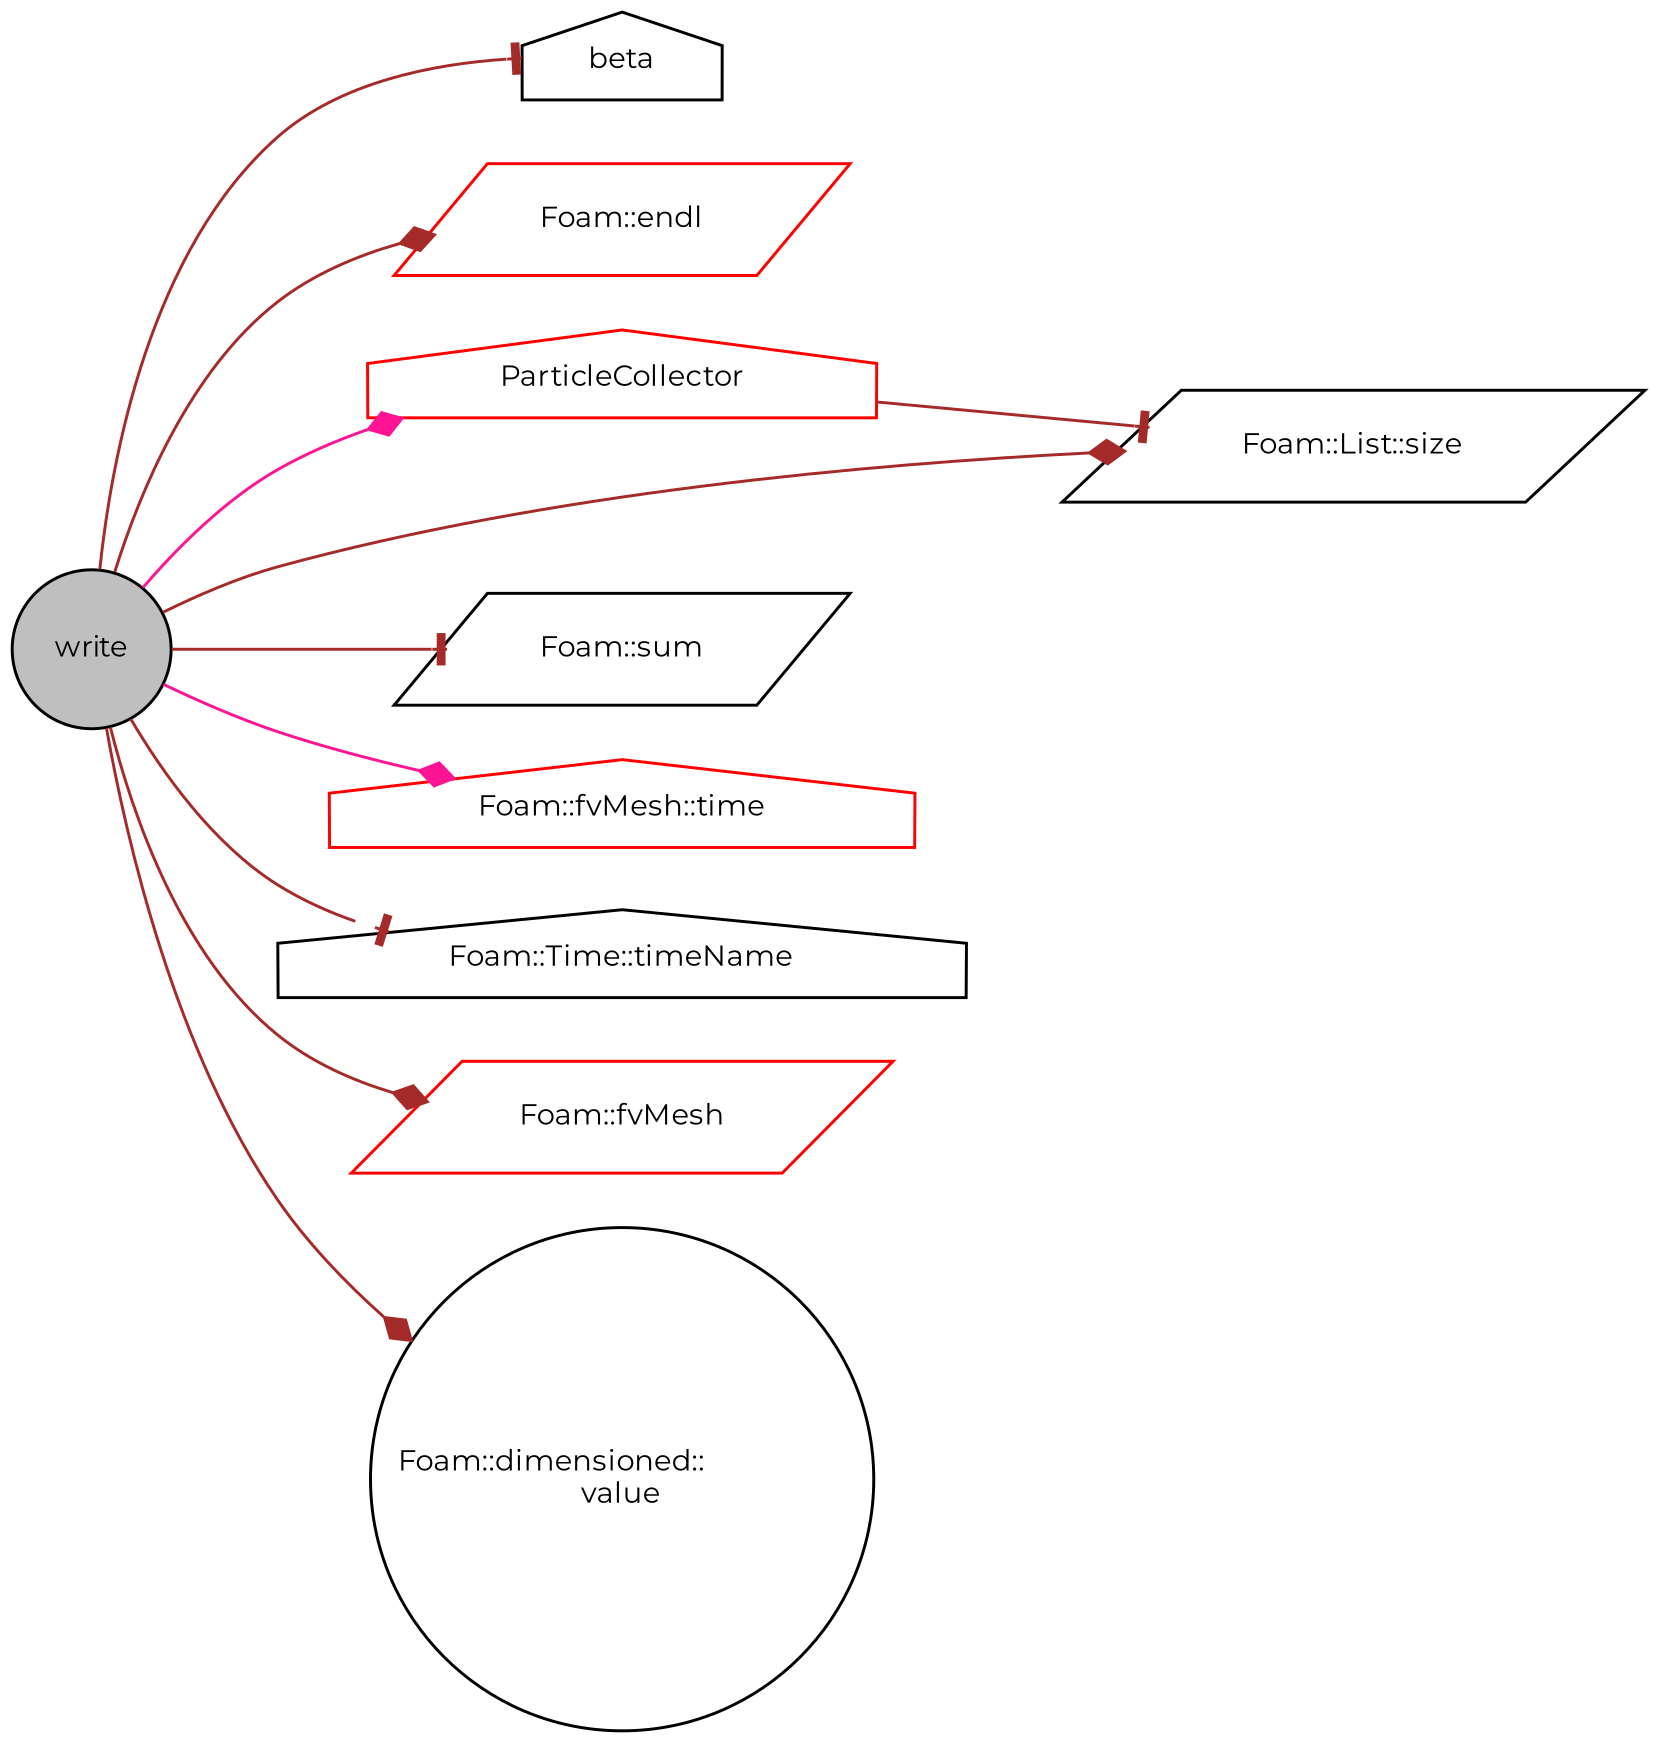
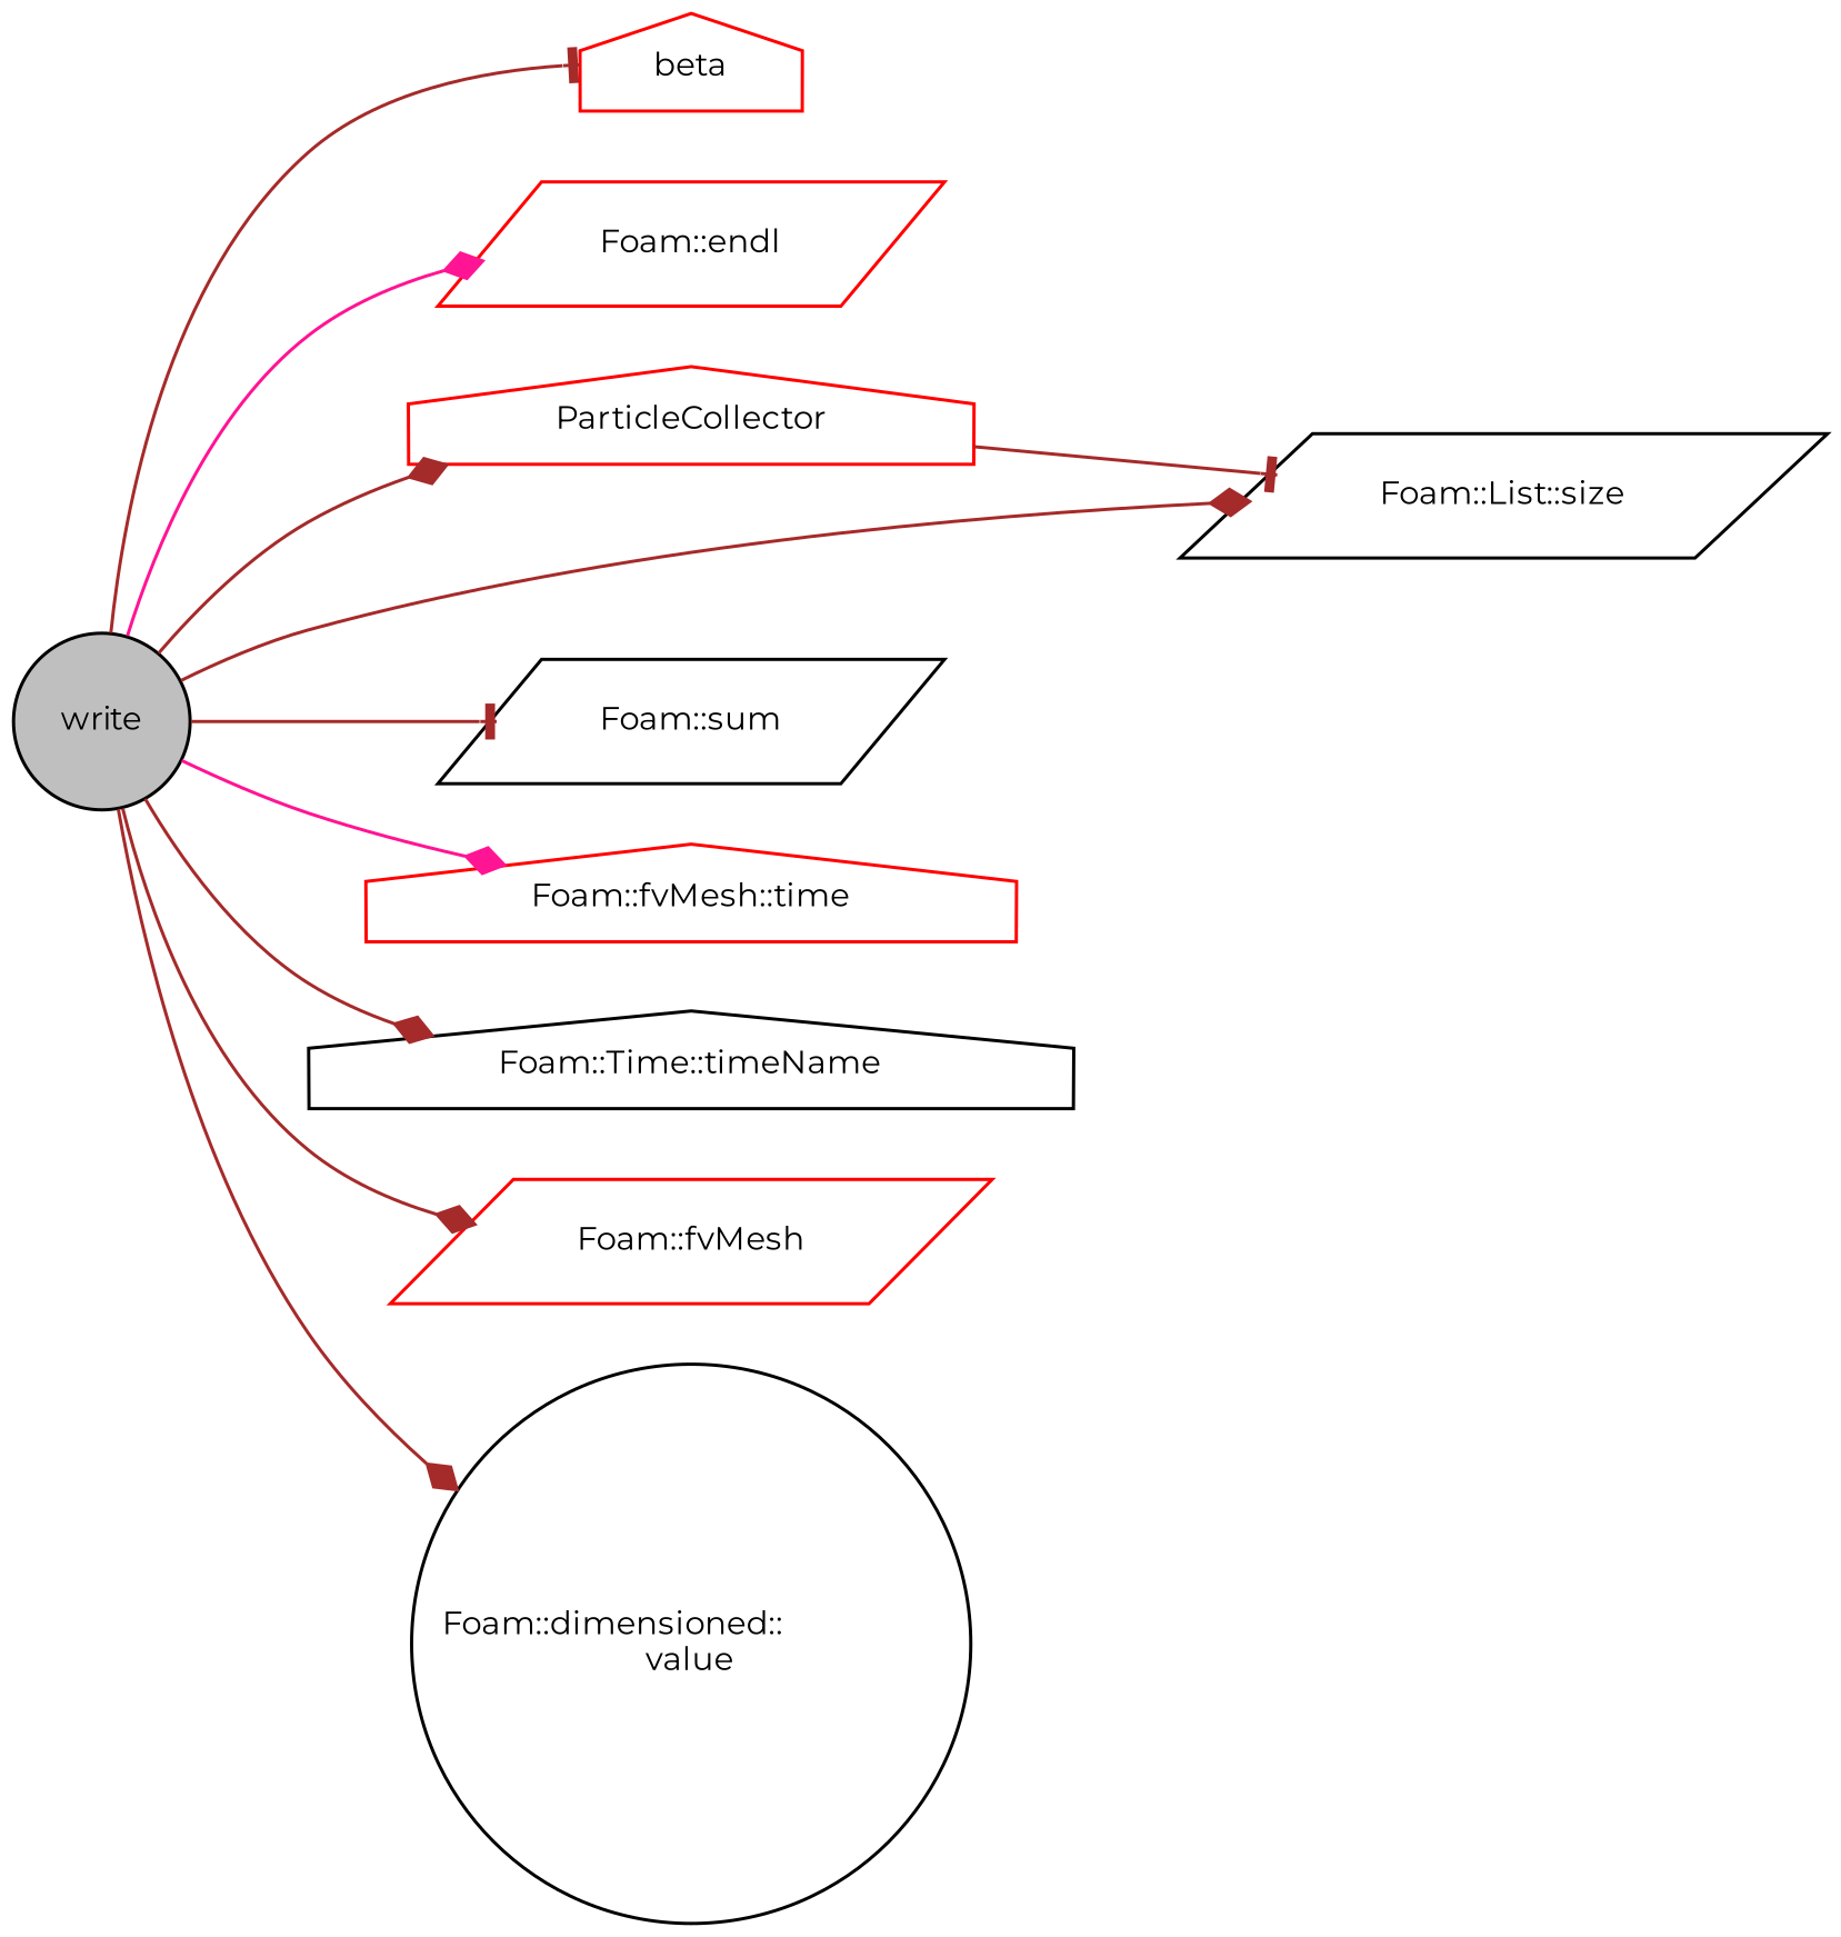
  digraph {
    fontname=Montserrat
    rankdir=LR
    node [color=black fontname=Montserrat fontsize=10 shape=house]
    edge [arrowhead=diamond color=brown fontname=Montserrat fontsize=10 labelfontname=FreeSans labelfontsize=10 style=solid]
    n1 [fillcolor=grey75 fontcolor=black height=0.2 label=write shape=circle style=filled width=0.4]
-   n2 [height=0.2 label=beta width=0.4]
+   n2 [color=red height=0.2 label=beta width=0.4]
    n3 [color=red height=0.2 label="Foam::endl" shape=parallelogram width=0.4]
    n4 [color=red height=0.2 label=ParticleCollector width=0.4]
    n5 [height=0.2 label="Foam::List::size" shape=parallelogram width=0.4]
    n6 [height=0.2 label="Foam::sum" shape=parallelogram width=0.4]
    n7 [color=red height=0.2 label="Foam::fvMesh::time" width=0.4]
    n8 [height=0.2 label="Foam::Time::timeName" width=0.4]
    n9 [color=red height=0.2 label="Foam::fvMesh" shape=parallelogram width=0.4]
    n10 [height=0.2 label="Foam::dimensioned::\lvalue" shape=circle width=0.4]
    n1 -> n2 [arrowhead=tee]
-   n1 -> n3
-   n1 -> n4 [color=deeppink]
+   n1 -> n3 [color=deeppink]
+   n1 -> n4
    n1 -> n5
    n1 -> n6 [arrowhead=tee]
    n1 -> n7 [color=deeppink]
-   n1 -> n8 [arrowhead=tee]
+   n1 -> n8
    n1 -> n9
    n1 -> n10
    n4 -> n5 [arrowhead=tee]
  }
